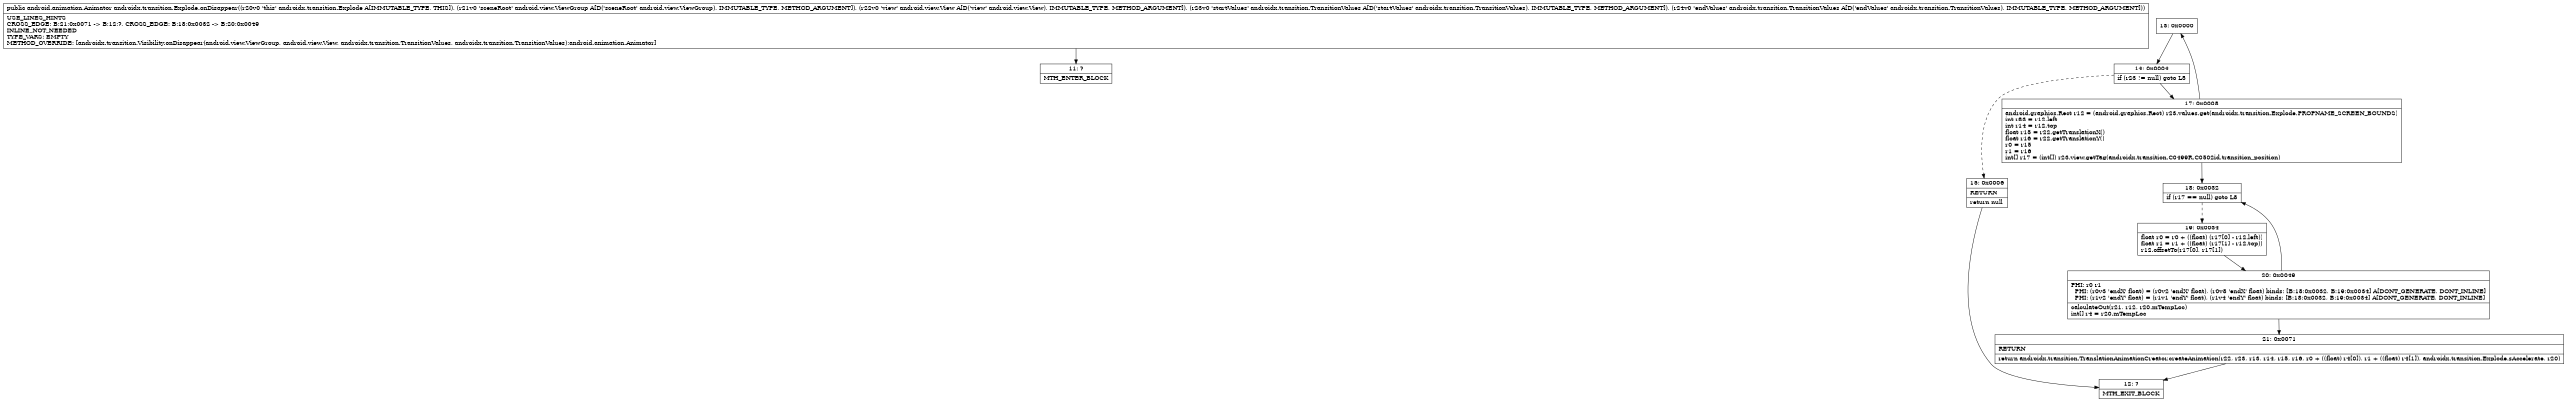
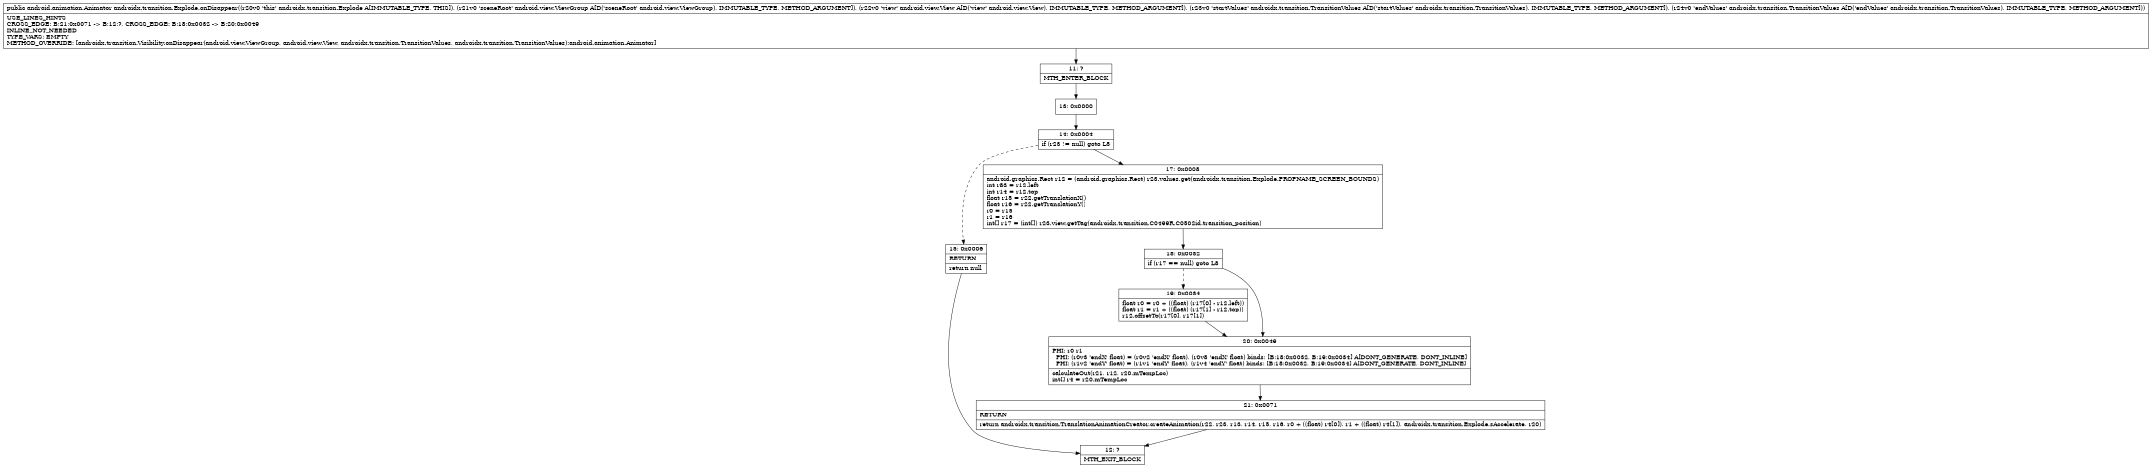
  digraph {
    node [shape=record]
    n1 [label="{11\:\ ?|MTH_ENTER_BLOCK\l}"]
    n2 [label="{13\:\ 0x0000}"]
    n3 [label="{14\:\ 0x0004|if (r23 != null) goto L5\l}"]
    n4 [label="{15\:\ 0x0006|RETURN\l|return null\l}"]
    n5 [label="{17\:\ 0x0008|android.graphics.Rect r12 = (android.graphics.Rect) r23.values.get(androidx.transition.Explode.PROPNAME_SCREEN_BOUNDS)\lint r83 = r12.left\lint r14 = r12.top\lfloat r15 = r22.getTranslationX()\lfloat r16 = r22.getTranslationY()\lr0 = r15\lr1 = r16\lint[] r17 = (int[]) r23.view.getTag(androidx.transition.C0499R.C0502id.transition_position)\l}"]
    n6 [label="{12\:\ ?|MTH_EXIT_BLOCK\l}"]
    n7 [label="{18\:\ 0x0032|if (r17 == null) goto L8\l}"]
    n8 [label="{19\:\ 0x0034|float r0 = r0 + ((float) (r17[0] \- r12.left))\lfloat r1 = r1 + ((float) (r17[1] \- r12.top))\lr12.offsetTo(r17[0], r17[1])\l}"]
    n9 [label="{20\:\ 0x0049|PHI: r0 r1 \l  PHI: (r0v3 'endX' float) = (r0v2 'endX' float), (r0v8 'endX' float) binds: [B:18:0x0032, B:19:0x0034] A[DONT_GENERATE, DONT_INLINE]\l  PHI: (r1v2 'endY' float) = (r1v1 'endY' float), (r1v4 'endY' float) binds: [B:18:0x0032, B:19:0x0034] A[DONT_GENERATE, DONT_INLINE]\l|calculateOut(r21, r12, r20.mTempLoc)\lint[] r4 = r20.mTempLoc\l}"]
    n10 [label="{21\:\ 0x0071|RETURN\l|return androidx.transition.TranslationAnimationCreator.createAnimation(r22, r23, r13, r14, r15, r16, r0 + ((float) r4[0]), r1 + ((float) r4[1]), androidx.transition.Explode.sAccelerate, r20)\l}"]
    n11 [label="{public android.animation.Animator androidx.transition.Explode.onDisappear((r20v0 'this' androidx.transition.Explode A[IMMUTABLE_TYPE, THIS]), (r21v0 'sceneRoot' android.view.ViewGroup A[D('sceneRoot' android.view.ViewGroup), IMMUTABLE_TYPE, METHOD_ARGUMENT]), (r22v0 'view' android.view.View A[D('view' android.view.View), IMMUTABLE_TYPE, METHOD_ARGUMENT]), (r23v0 'startValues' androidx.transition.TransitionValues A[D('startValues' androidx.transition.TransitionValues), IMMUTABLE_TYPE, METHOD_ARGUMENT]), (r24v0 'endValues' androidx.transition.TransitionValues A[D('endValues' androidx.transition.TransitionValues), IMMUTABLE_TYPE, METHOD_ARGUMENT]))  | USE_LINES_HINTS\lCROSS_EDGE: B:21:0x0071 \-\> B:12:?, CROSS_EDGE: B:18:0x0032 \-\> B:20:0x0049\lINLINE_NOT_NEEDED\lTYPE_VARS: EMPTY\lMETHOD_OVERRIDE: [androidx.transition.Visibility.onDisappear(android.view.ViewGroup, android.view.View, androidx.transition.TransitionValues, androidx.transition.TransitionValues):android.animation.Animator]\l}"]
-   n5 -> n2
+   n1 -> n2
    n2 -> n3
    n3 -> n4 [style=dashed]
    n3 -> n5
    n4 -> n6
    n5 -> n7
    n7 -> n8 [style=dashed]
-   n9 -> n7
+   n7 -> n9
    n8 -> n9
    n9 -> n10
    n10 -> n6
    n11 -> n1
  }
